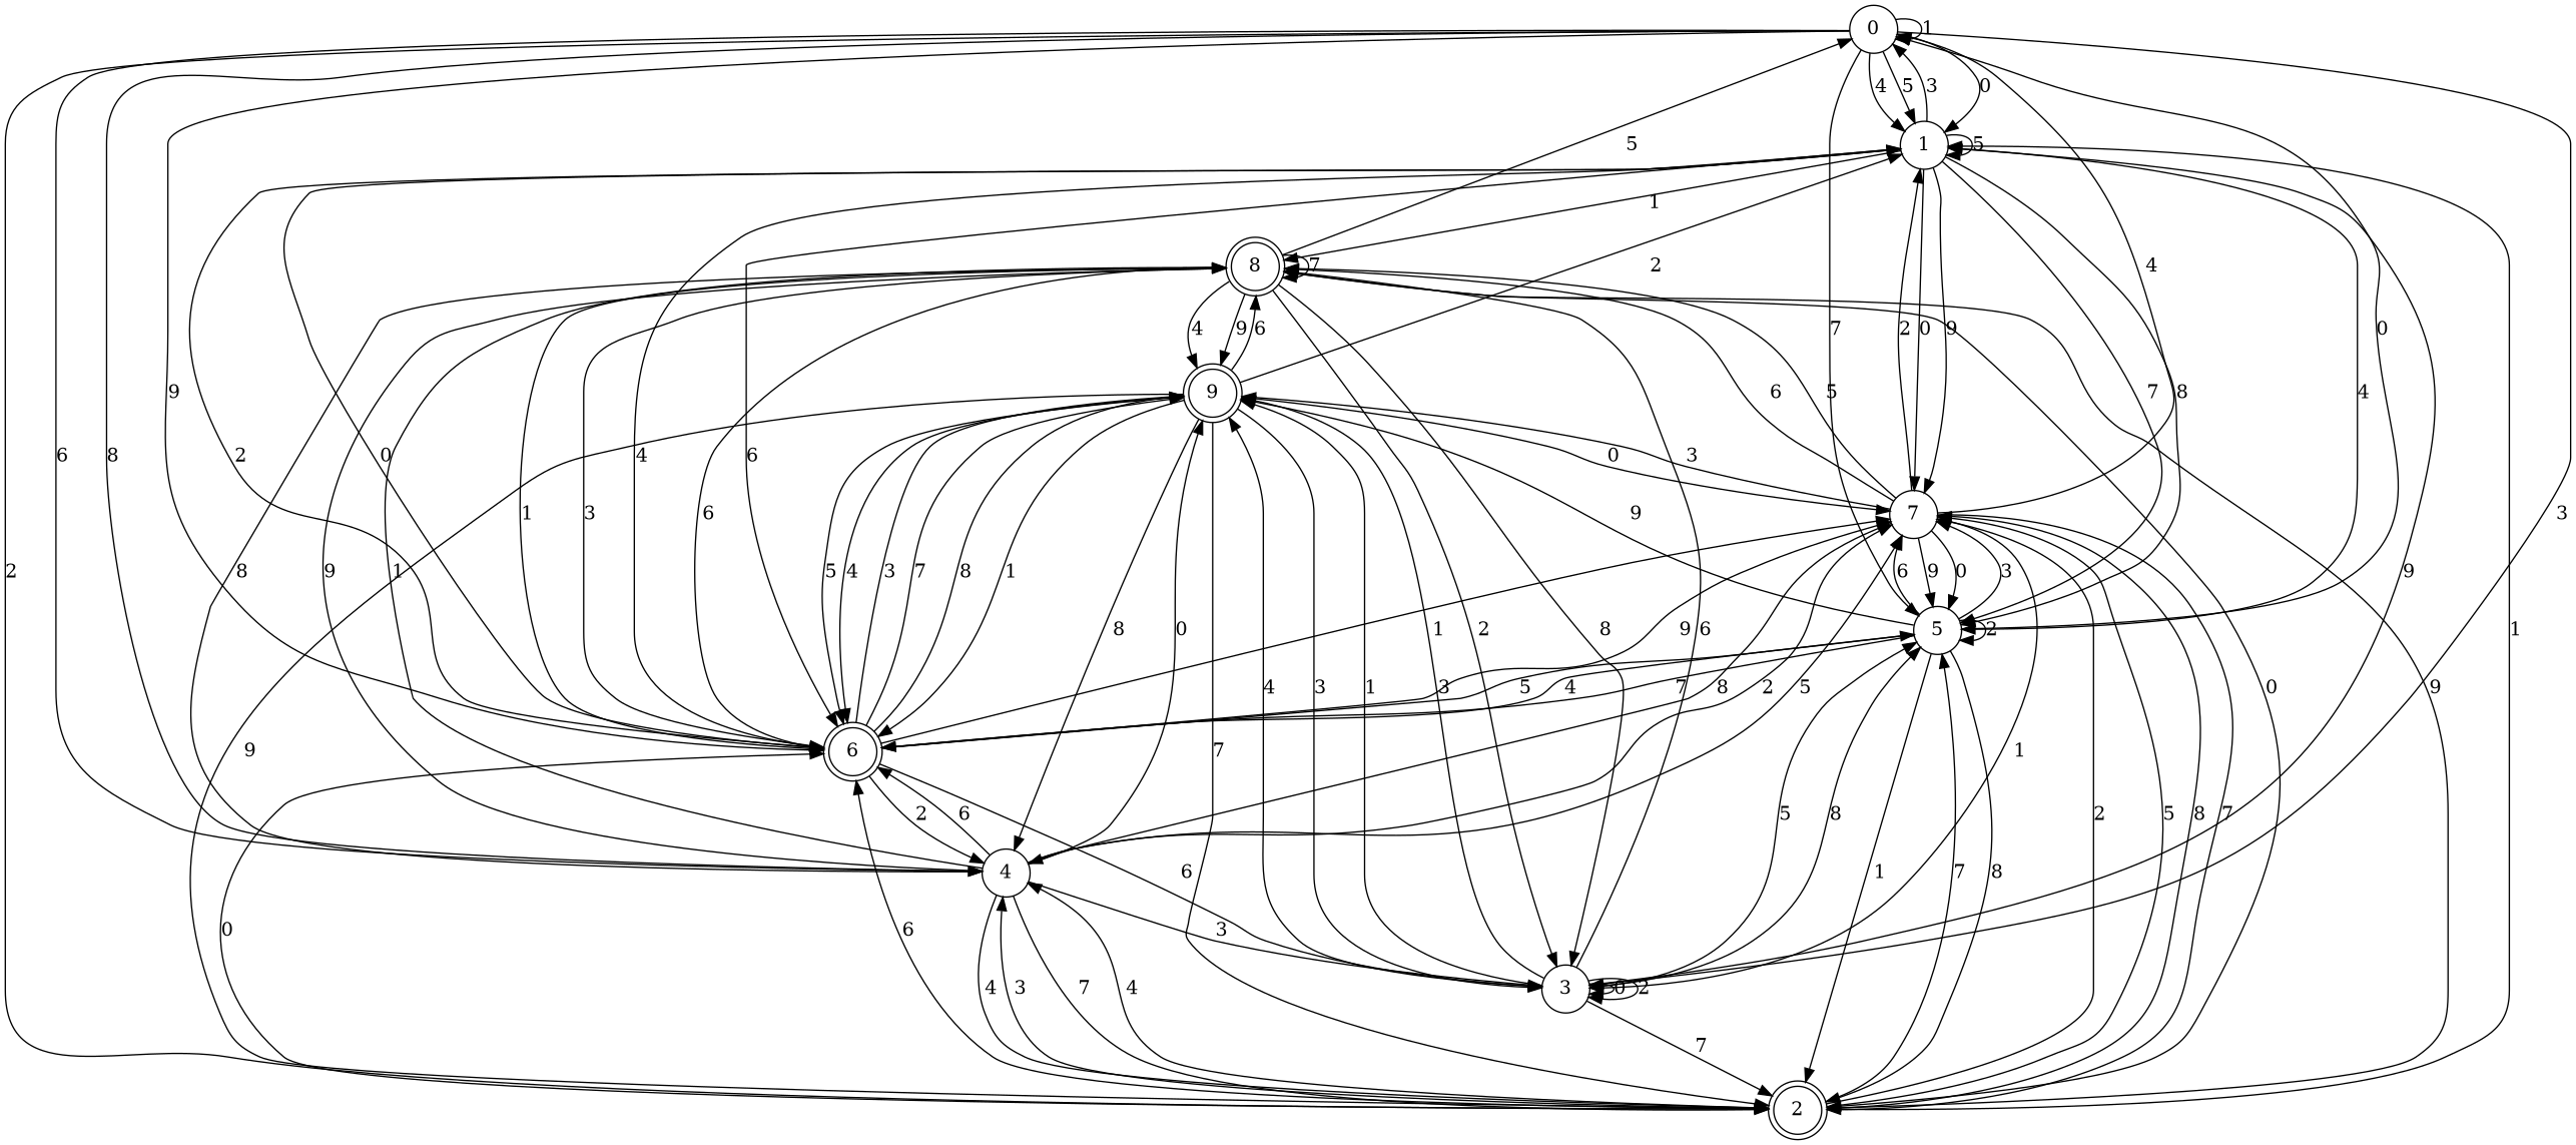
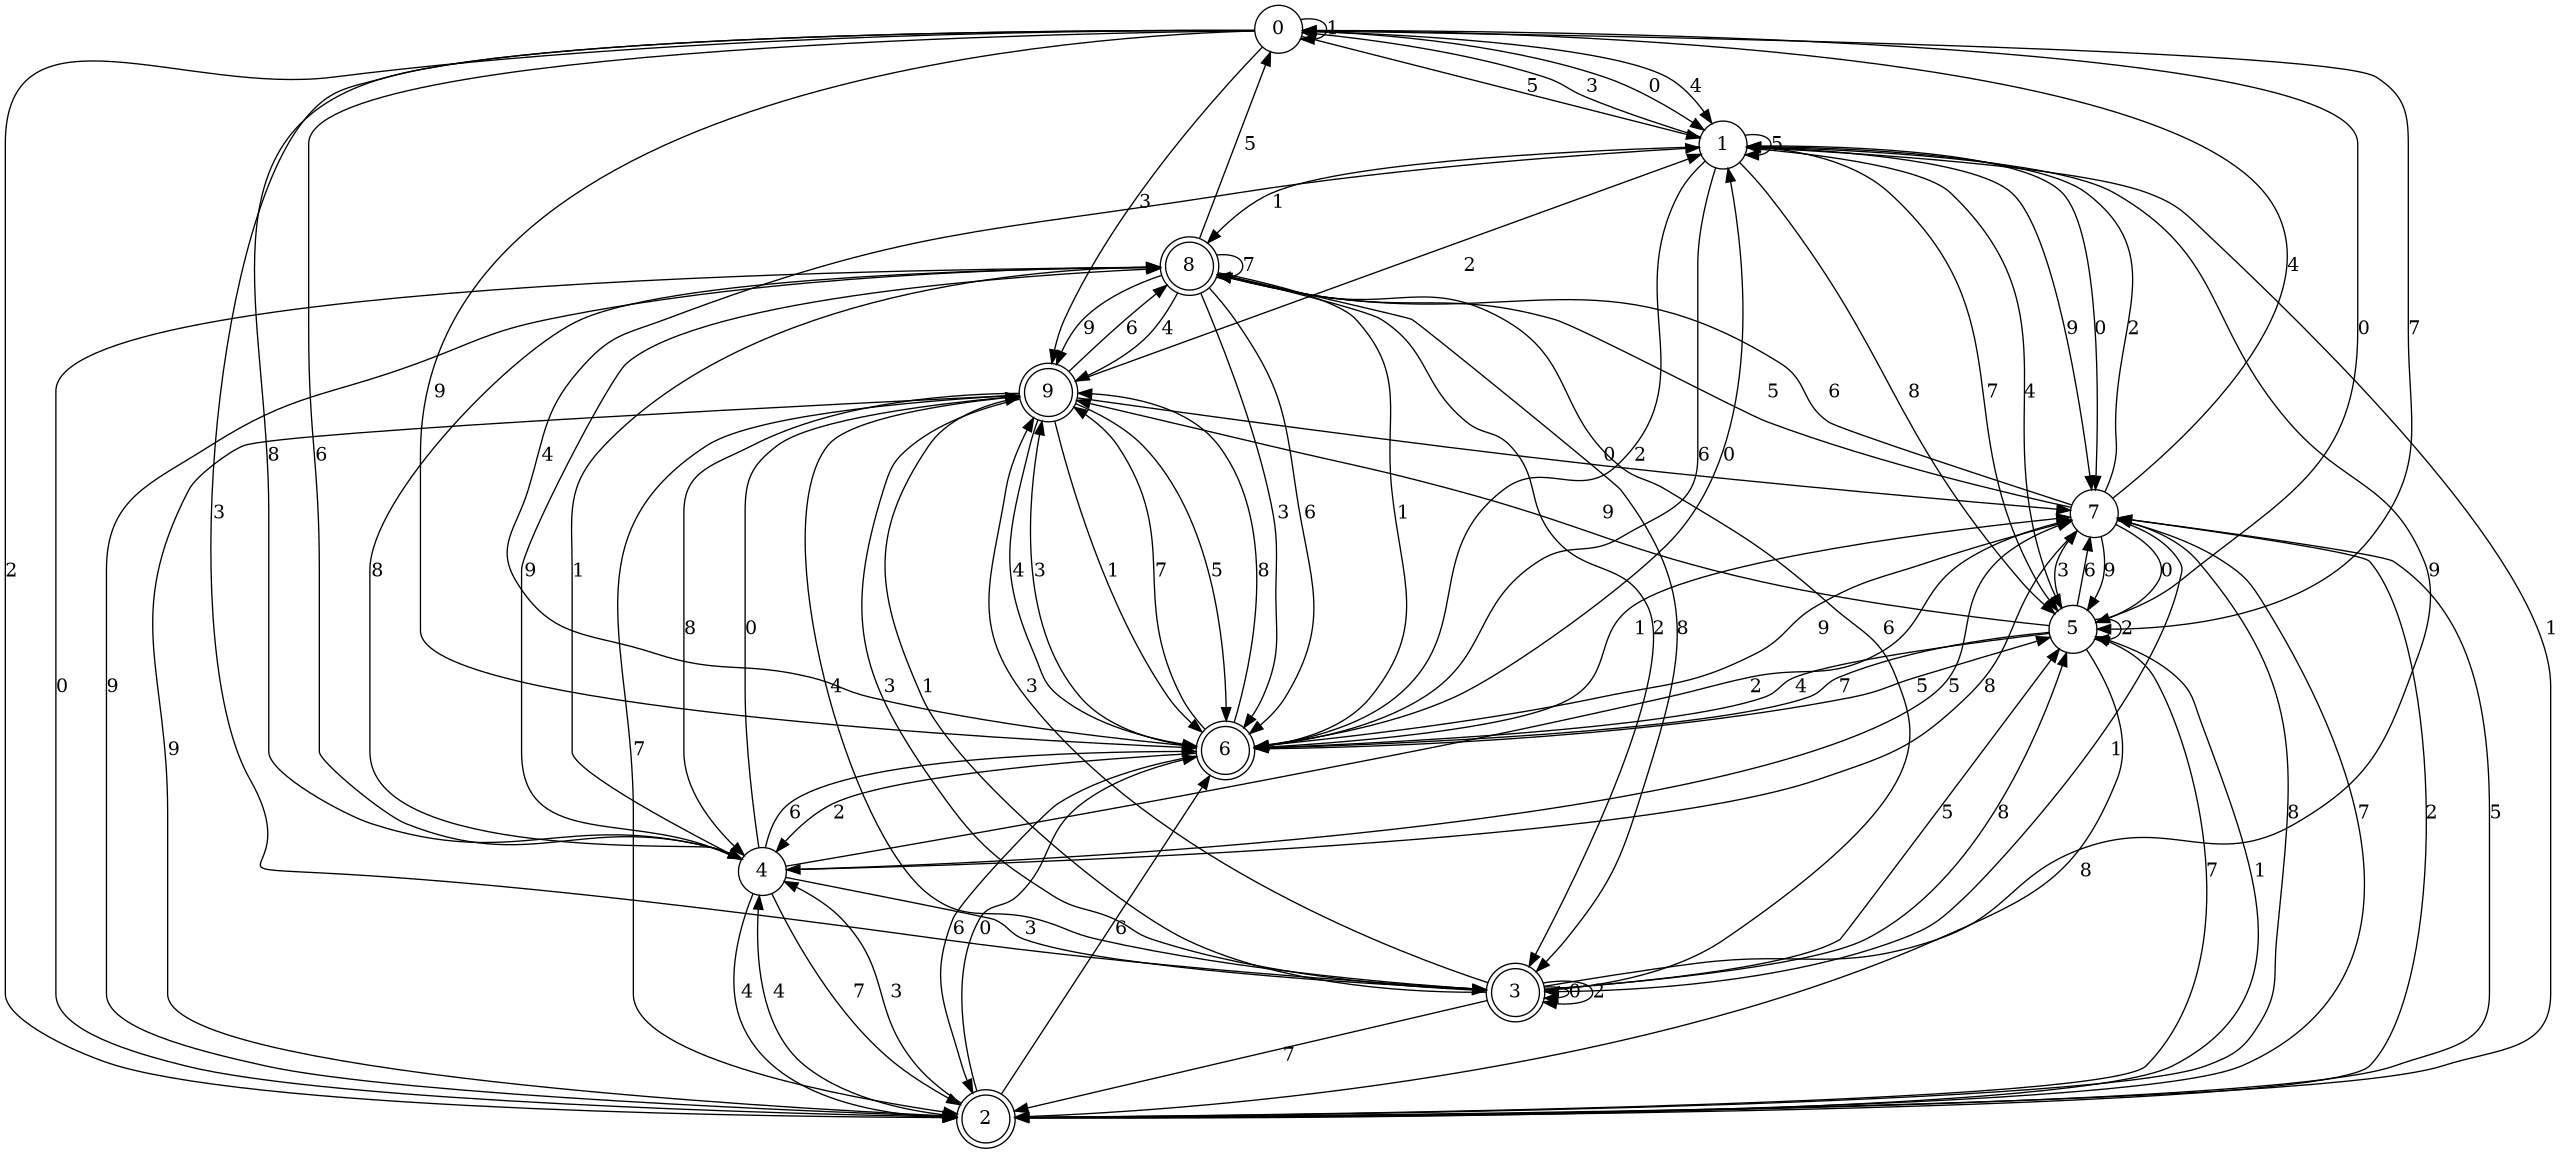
  digraph {
    node [shape=circle]
    n1 [label=0]
    n2 [label=1]
    n3 [label=2 shape=doublecircle]
-   n4 [label=3]
+   n4 [label=3 shape=doublecircle]
    n5 [label=4]
    n6 [label=5]
    n7 [label=6 shape=doublecircle]
    n8 [label=7]
    n9 [label=8 shape=doublecircle]
    n10 [label=9 shape=doublecircle]
    n1 -> n1 [label=1]
    n1 -> n2 [label=0]
    n1 -> n2 [label=4]
    n1 -> n2 [label=5]
    n1 -> n3 [label=2]
    n1 -> n4 [label=3]
    n1 -> n5 [label=6]
    n1 -> n5 [label=8]
    n1 -> n6 [label=7]
    n1 -> n7 [label=9]
    n2 -> n1 [label=3]
    n2 -> n2 [label=5]
    n2 -> n6 [label=4]
    n2 -> n6 [label=7]
    n2 -> n6 [label=8]
    n2 -> n7 [label=2]
    n2 -> n7 [label=6]
    n2 -> n8 [label=0]
    n2 -> n8 [label=9]
    n2 -> n9 [label=1]
    n3 -> n2 [label=1]
    n3 -> n5 [label=3]
    n3 -> n5 [label=4]
    n3 -> n6 [label=7]
    n3 -> n7 [label=0]
    n3 -> n7 [label=6]
    n3 -> n8 [label=2]
    n3 -> n8 [label=5]
    n3 -> n8 [label=8]
    n3 -> n9 [label=9]
    n4 -> n2 [label=9]
    n4 -> n3 [label=7]
    n4 -> n4 [label=0]
    n4 -> n4 [label=2]
    n4 -> n6 [label=5]
    n4 -> n6 [label=8]
    n4 -> n9 [label=6]
    n4 -> n10 [label=1]
    n4 -> n10 [label=3]
    n4 -> n10 [label=4]
    n5 -> n3 [label=4]
    n5 -> n3 [label=7]
    n5 -> n4 [label=3]
    n5 -> n7 [label=6]
    n5 -> n8 [label=2]
    n5 -> n8 [label=5]
    n5 -> n9 [label=1]
    n5 -> n9 [label=8]
    n5 -> n9 [label=9]
    n5 -> n10 [label=0]
    n6 -> n1 [label=0]
    n6 -> n3 [label=1]
    n6 -> n3 [label=8]
    n6 -> n6 [label=2]
    n6 -> n7 [label=4]
    n6 -> n7 [label=7]
    n6 -> n8 [label=3]
    n6 -> n8 [label=6]
    n6 -> n10 [label=9]
    n7 -> n2 [label=0]
    n7 -> n2 [label=4]
-   n7 -> n4 [label=6]
+   n7 -> n3 [label=6]
    n7 -> n5 [label=2]
    n7 -> n6 [label=5]
    n7 -> n8 [label=1]
    n7 -> n8 [label=9]
    n7 -> n10 [label=3]
    n7 -> n10 [label=7]
    n7 -> n10 [label=8]
    n8 -> n1 [label=4]
    n8 -> n2 [label=2]
    n8 -> n3 [label=7]
    n8 -> n4 [label=1]
    n8 -> n5 [label=8]
    n8 -> n6 [label=0]
    n8 -> n6 [label=9]
    n8 -> n9 [label=5]
    n8 -> n9 [label=6]
-   n8 -> n10 [label=3]
+   n1 -> n10 [label=3]
    n9 -> n1 [label=5]
    n9 -> n3 [label=0]
    n9 -> n4 [label=2]
    n9 -> n4 [label=8]
    n9 -> n7 [label=1]
    n9 -> n7 [label=3]
    n9 -> n7 [label=6]
    n9 -> n9 [label=7]
    n9 -> n10 [label=4]
    n9 -> n10 [label=9]
    n10 -> n2 [label=2]
    n10 -> n3 [label=7]
    n10 -> n3 [label=9]
    n10 -> n4 [label=3]
    n10 -> n5 [label=8]
    n10 -> n7 [label=1]
    n10 -> n7 [label=4]
    n10 -> n7 [label=5]
    n10 -> n8 [label=0]
    n10 -> n9 [label=6]
  }
